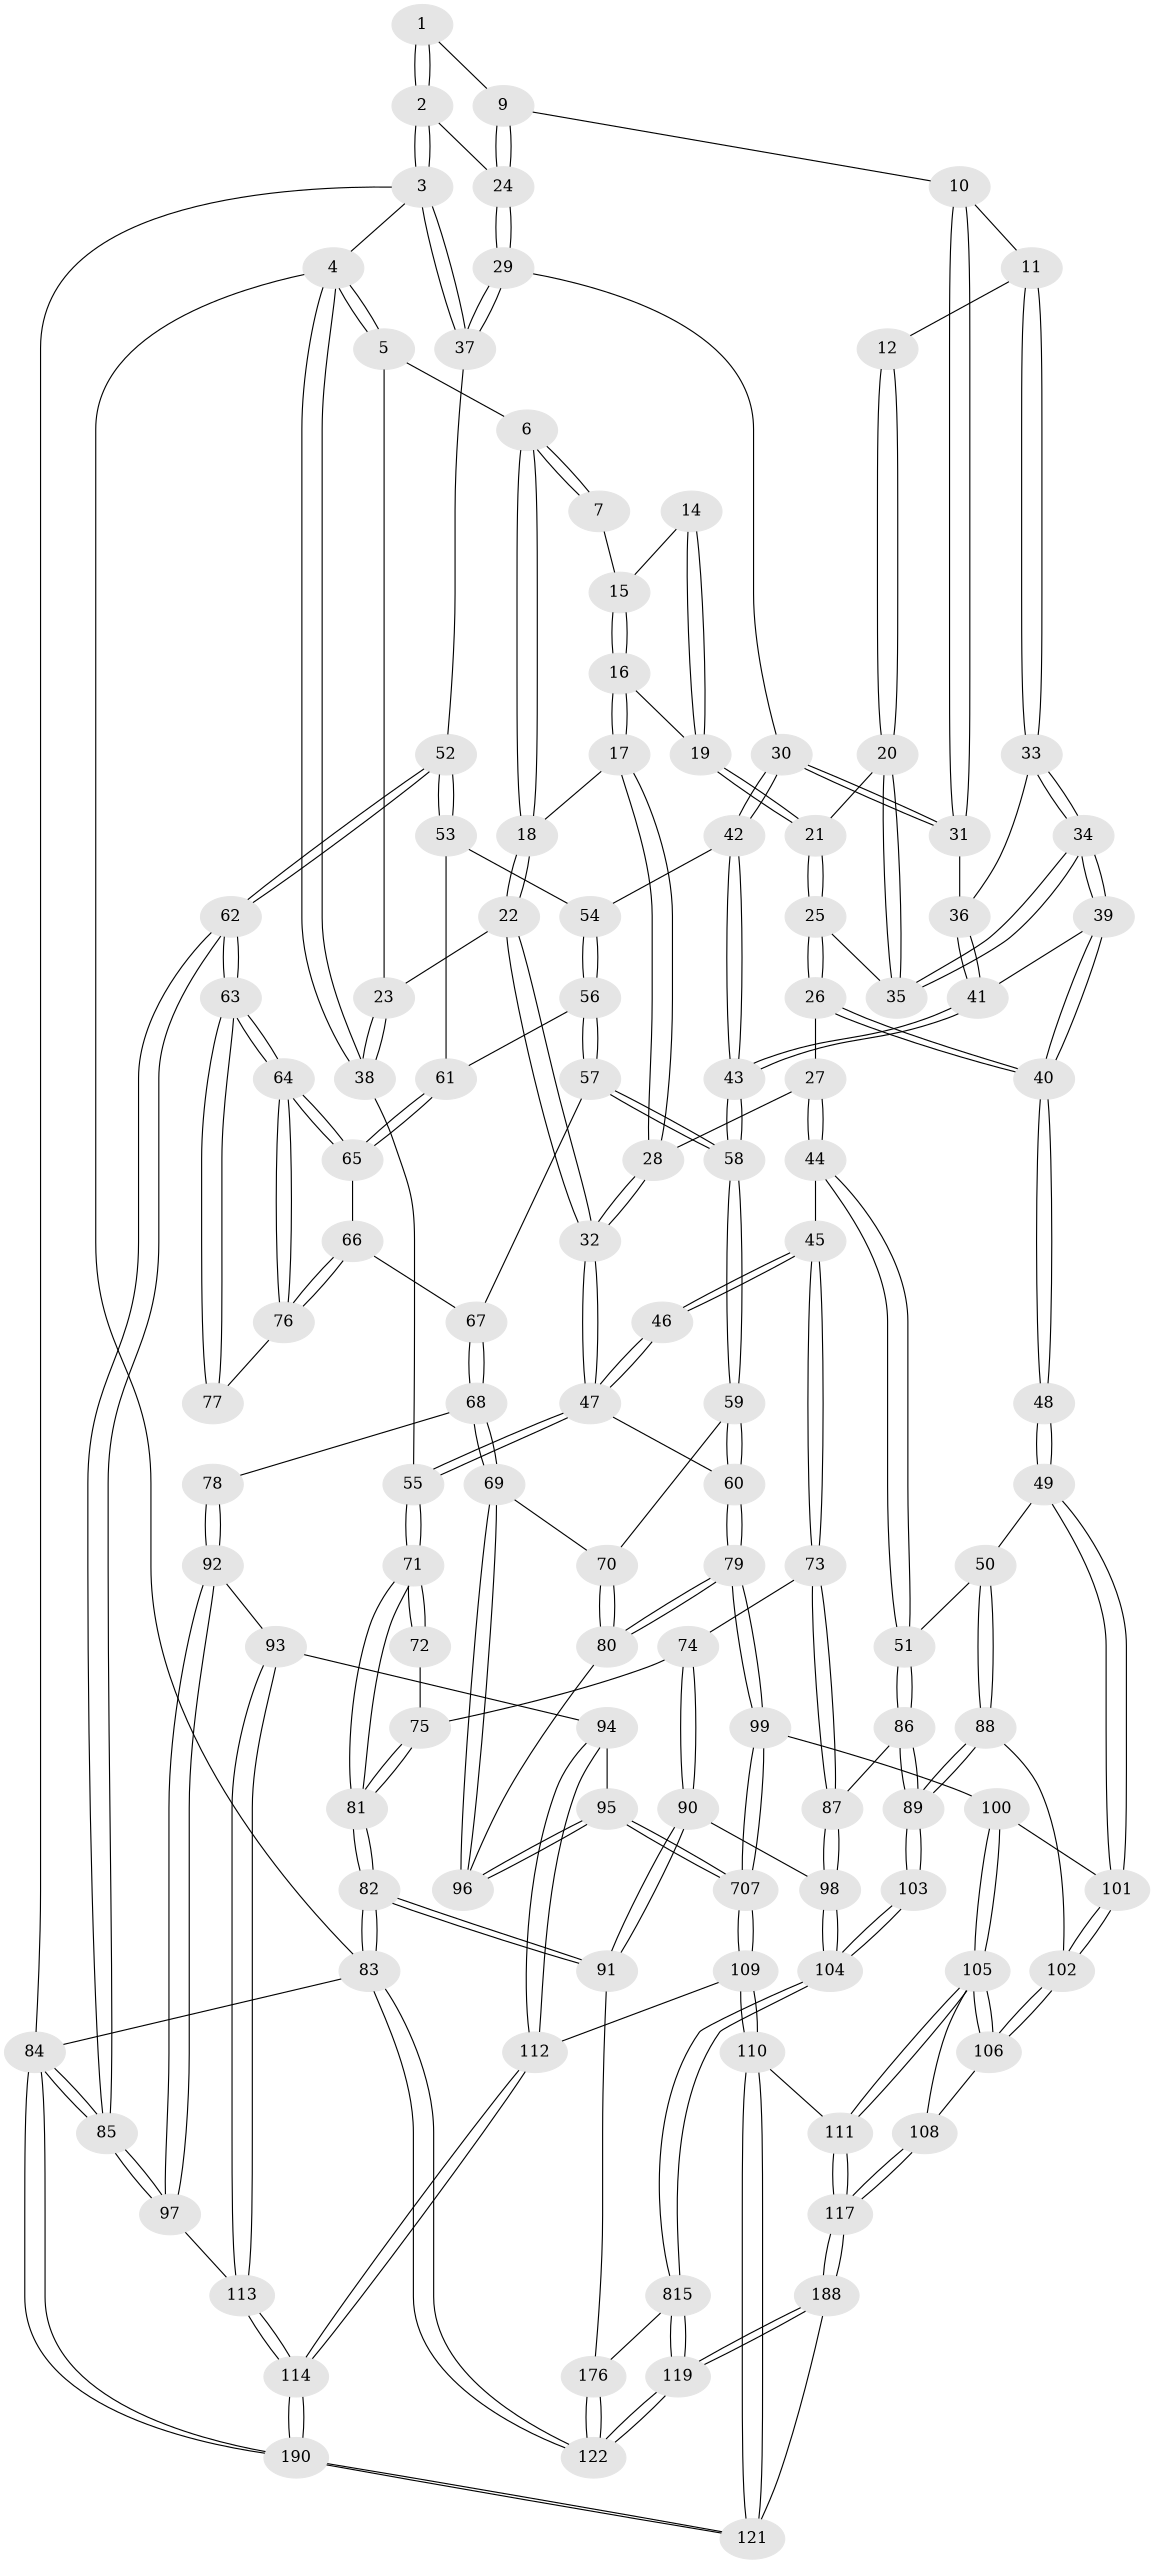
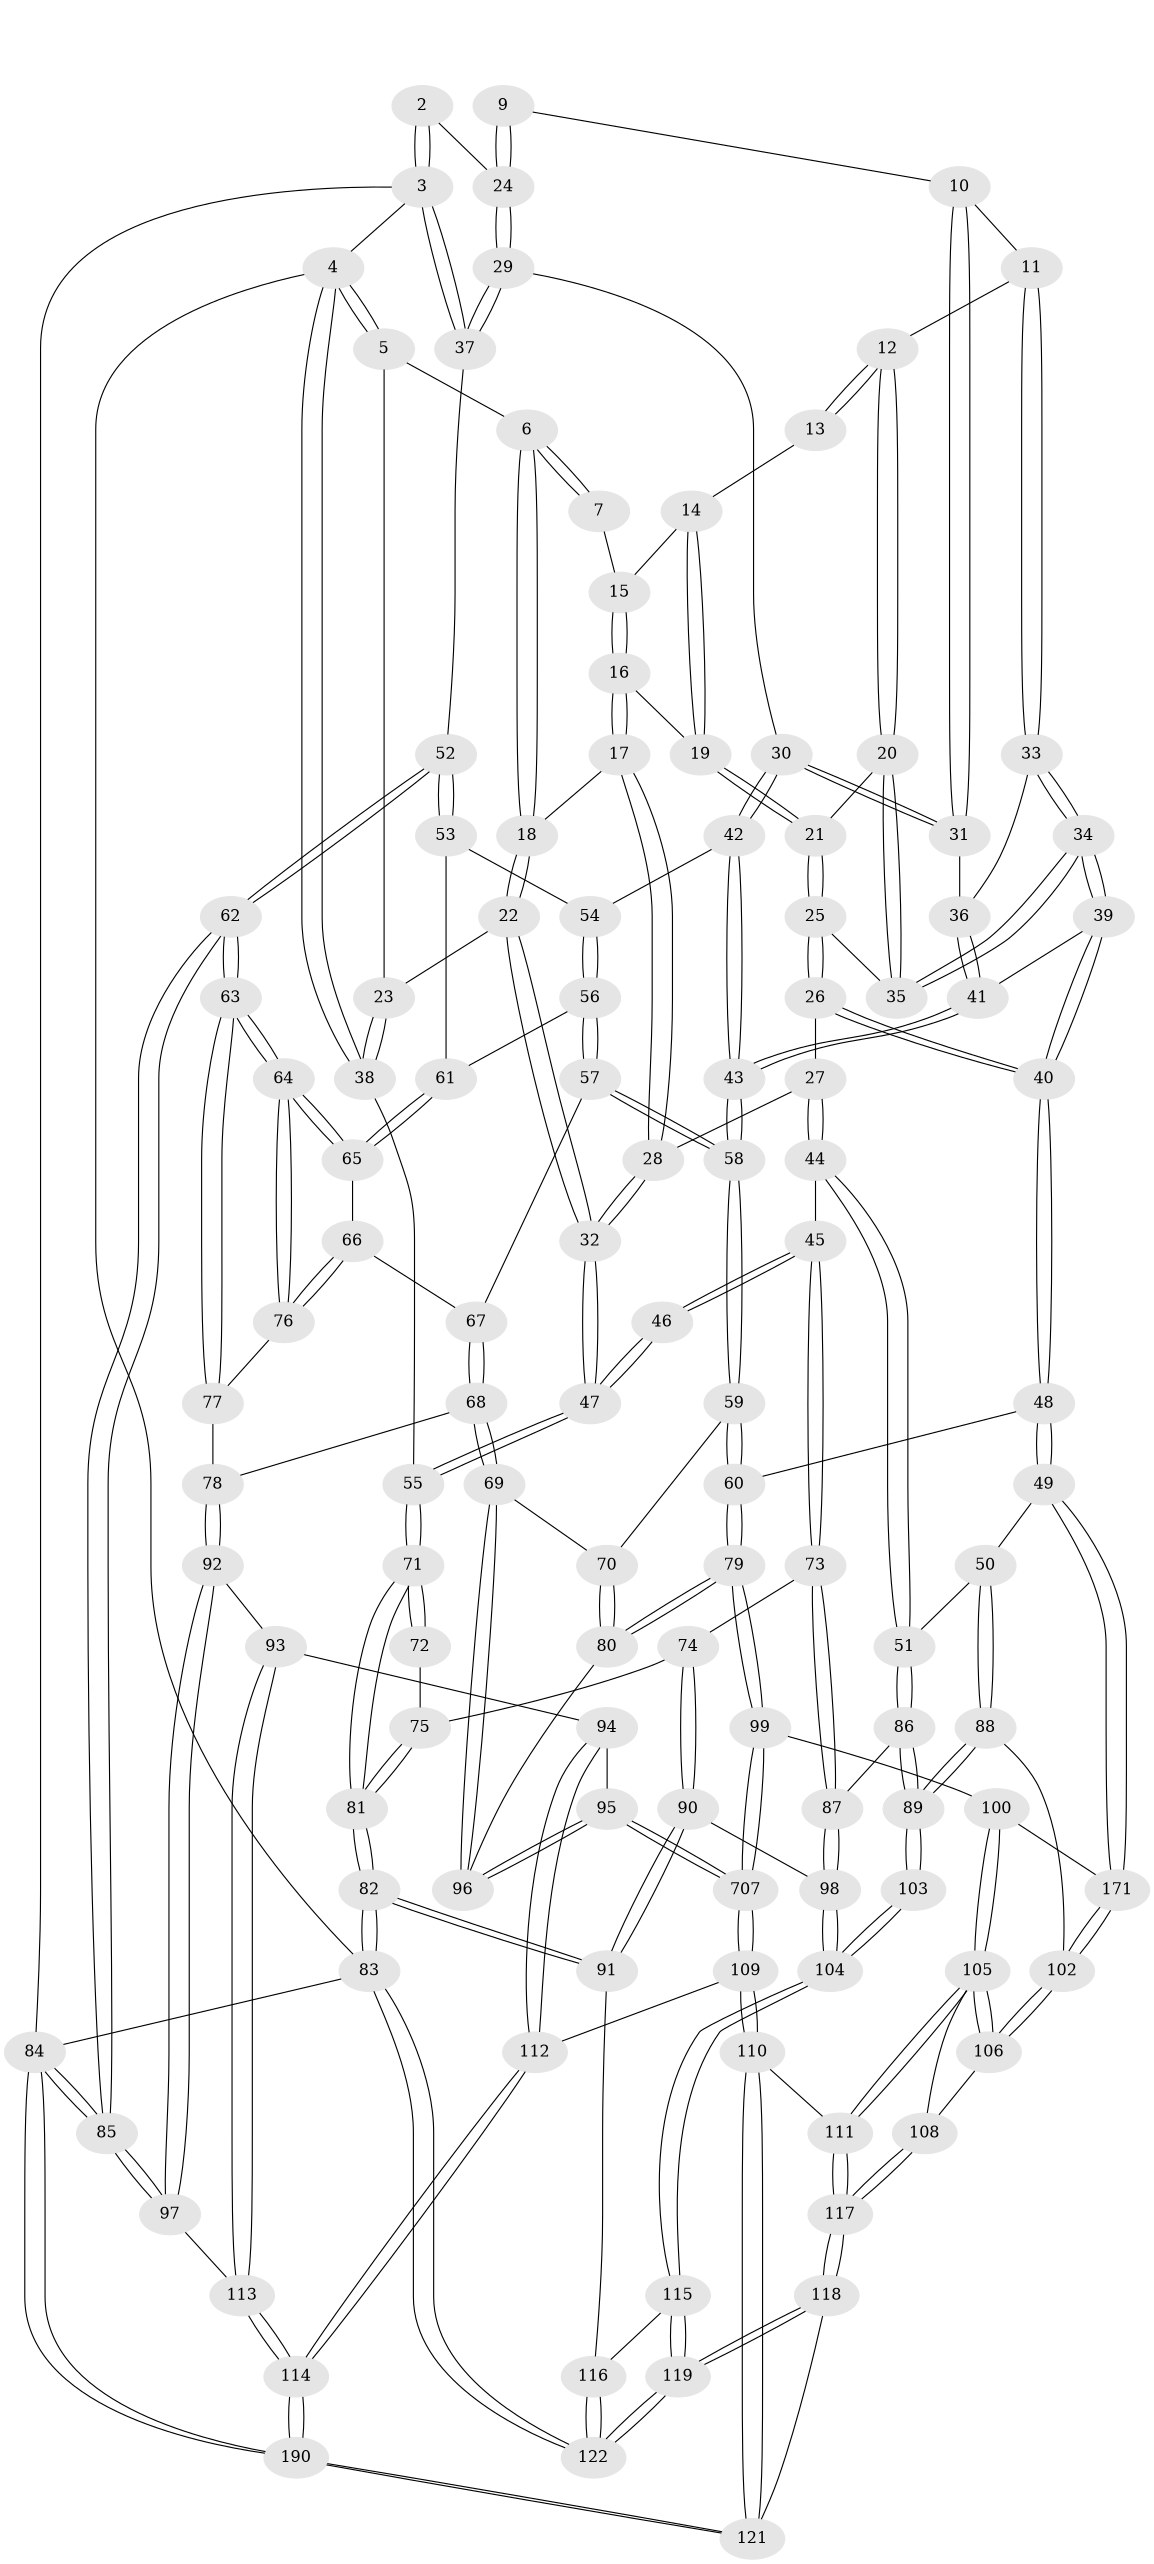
  graph {
    node [color=gray90 style=filled]
-   1
    2
    9
    3
    24
    10
    4
    37
    84
    29
    5
    38
    83
    52
    85
    n16 [label=190]
    6
    23
    55
    122
    7
    18
    15
    22
    16
+   13
    14
    11
    31
    12
    33
    36
    20
    34
    21
    35
    19
    17
    28
    32
    25
    26
    47
    30
    27
    40
    44
    48
    45
    51
    42
    43
    54
    41
    39
    53
    62
    71
    49
    60
    58
    56
    59
    46
    73
    86
    74
    87
    50
-   101
+   101 [label=171]
    79
    88
    102
    89
    61
    63
    65
    57
    72
    81
    67
    68
    70
    80
    99
    66
    64
    77
    97
    76
    78
    69
    96
    92
    75
    82
    90
    98
    91
    93
    n101 [label=707]
    100
-   116 [label=176]
+   116
    121
    113
    103
    104
    106
    94
    95
    112
    114
    109
-   115 [label=815]
+   115
    105
    108
    111
    117
    119
    110
-   118 [label=188]
-   1 -- 2
-   1 -- 2
-   1 -- 9
+   118
    2 -- 3
    2 -- 3
    2 -- 24
    9 -- 24
    9 -- 24
    9 -- 10
    3 -- 4
    3 -- 37
    3 -- 37
    3 -- 84
    24 -- 29
    24 -- 29
    10 -- 11
    10 -- 31
    10 -- 31
    4 -- 5
    4 -- 5
    4 -- 38
    4 -- 38
    4 -- 83
    37 -- 52
    84 -- 85
    84 -- 85
    84 -- n16
    84 -- n16
    29 -- 37
    29 -- 37
    29 -- 30
    5 -- 6
    5 -- 23
    38 -- 55
    83 -- 84
    83 -- 122
    83 -- 122
    52 -- 53
    52 -- 53
    52 -- 62
    52 -- 62
    85 -- 97
    85 -- 97
    n16 -- 121
    n16 -- 121
    6 -- 7
    6 -- 7
    6 -- 18
    6 -- 18
    23 -- 38
    23 -- 38
    55 -- 71
    55 -- 71
    7 -- 15
    18 -- 22
    18 -- 22
    15 -- 16
    15 -- 16
    22 -- 23
    22 -- 32
    22 -- 32
    16 -- 19
    16 -- 17
    16 -- 17
+   13 -- 14
    14 -- 15
    14 -- 19
    14 -- 19
    11 -- 12
    11 -- 33
    11 -- 33
    31 -- 36
+   12 -- 13
+   12 -- 13
    12 -- 20
    12 -- 20
    33 -- 36
    33 -- 34
    33 -- 34
    36 -- 41
    36 -- 41
    20 -- 21
    20 -- 35
    20 -- 35
    34 -- 35
    34 -- 35
    34 -- 39
    34 -- 39
    21 -- 25
    21 -- 25
    19 -- 21
    19 -- 21
    17 -- 18
    17 -- 28
    17 -- 28
    28 -- 32
    28 -- 32
    32 -- 47
    32 -- 47
    25 -- 35
    25 -- 26
    25 -- 26
    26 -- 27
    26 -- 40
    26 -- 40
    47 -- 55
    47 -- 55
    30 -- 31
    30 -- 31
    30 -- 42
    30 -- 42
    27 -- 28
    27 -- 44
    27 -- 44
    40 -- 48
    40 -- 48
    44 -- 45
    44 -- 51
    44 -- 51
    48 -- 49
    48 -- 49
-   47 -- 60
+   48 -- 60
    45 -- 46
    45 -- 46
    45 -- 73
    45 -- 73
    51 -- 86
    51 -- 86
    42 -- 43
    42 -- 43
    42 -- 54
    43 -- 58
    43 -- 58
    54 -- 56
    54 -- 56
    41 -- 43
    41 -- 43
    39 -- 40
    39 -- 40
    39 -- 41
    53 -- 54
    53 -- 61
    62 -- 85
    62 -- 85
    62 -- 63
    62 -- 63
    71 -- 72
    71 -- 72
    71 -- 81
    71 -- 81
    49 -- 50
    49 -- 101
    49 -- 101
    60 -- 79
    60 -- 79
    58 -- 59
    58 -- 59
    56 -- 61
    56 -- 57
    56 -- 57
    59 -- 60
    59 -- 60
    59 -- 70
    46 -- 47
    46 -- 47
    73 -- 74
    73 -- 87
    73 -- 87
    86 -- 87
    86 -- 89
    86 -- 89
    74 -- 75
    74 -- 90
    74 -- 90
    87 -- 98
    87 -- 98
    50 -- 51
    50 -- 88
    50 -- 88
    101 -- 102
    101 -- 102
    79 -- 80
    79 -- 80
    79 -- 99
    79 -- 99
    88 -- 102
    88 -- 89
    88 -- 89
    102 -- 106
    102 -- 106
    89 -- 103
    89 -- 103
    61 -- 65
    61 -- 65
    63 -- 64
    63 -- 64
    63 -- 77
    63 -- 77
    65 -- 66
    57 -- 58
    57 -- 58
    57 -- 67
    72 -- 75
    81 -- 82
    81 -- 82
    67 -- 68
    67 -- 68
    68 -- 78
    68 -- 69
    68 -- 69
    70 -- 80
    70 -- 80
    80 -- 96
    99 -- n101
    99 -- n101
    99 -- 100
    66 -- 67
    66 -- 76
    66 -- 76
    64 -- 65
    64 -- 65
    64 -- 76
    64 -- 76
+   77 -- 78
    97 -- 113
    76 -- 77
    78 -- 92
    78 -- 92
    69 -- 70
    69 -- 96
    69 -- 96
    92 -- 97
    92 -- 97
    92 -- 93
    75 -- 81
    75 -- 81
    82 -- 83
    82 -- 83
    82 -- 91
    82 -- 91
    90 -- 98
    90 -- 91
    90 -- 91
    98 -- 104
    98 -- 104
    91 -- 116
    93 -- 113
    93 -- 113
    93 -- 94
    n101 -- 109
    n101 -- 109
    100 -- 101
    100 -- 105
    100 -- 105
    116 -- 122
    116 -- 122
    113 -- 114
    113 -- 114
    103 -- 104
    103 -- 104
    104 -- 115
    104 -- 115
    106 -- 108
    94 -- 95
    94 -- 112
    94 -- 112
    95 -- 96
    95 -- 96
    95 -- n101
    95 -- n101
    112 -- 114
    112 -- 114
    114 -- n16
    114 -- n16
    109 -- 112
    109 -- 110
    109 -- 110
    115 -- 116
    115 -- 119
    115 -- 119
    105 -- 106
    105 -- 106
    105 -- 108
    105 -- 111
    105 -- 111
    108 -- 117
    108 -- 117
    111 -- 117
    111 -- 117
    117 -- 118
    117 -- 118
    119 -- 122
    119 -- 122
    110 -- 121
    110 -- 121
    110 -- 111
    118 -- 121
    118 -- 119
    118 -- 119
  }
